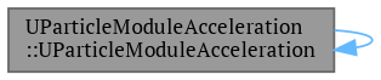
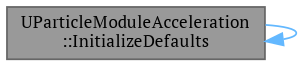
  digraph {
    rankdir=TB
    fontname="PT Serif"
-   n1 [color=gray40 fillcolor=grey60 fontcolor=black fontname="PT Serif" fontsize=10 height=0.2 label="UParticleModuleAcceleration\l::UParticleModuleAcceleration" shape=box style=filled width=0.4]
+   n1 [color=gray40 fillcolor=grey60 fontcolor=black fontname="PT Serif" fontsize=10 height=0.2 label="UParticleModuleAcceleration\l::InitializeDefaults" shape=box style=filled width=0.4]
    n1 -> n1 [color=steelblue1 fontname="PT Serif" fontsize=10 labelfontname=Helvetica labelfontsize=10 style=solid]
  }
